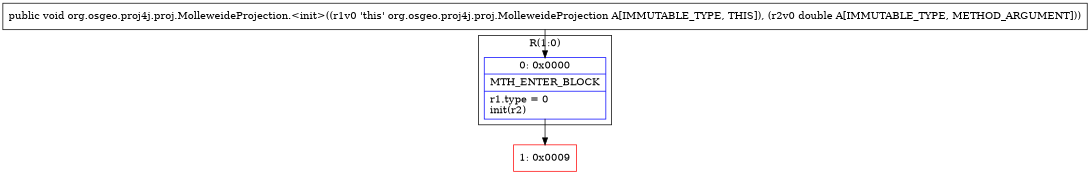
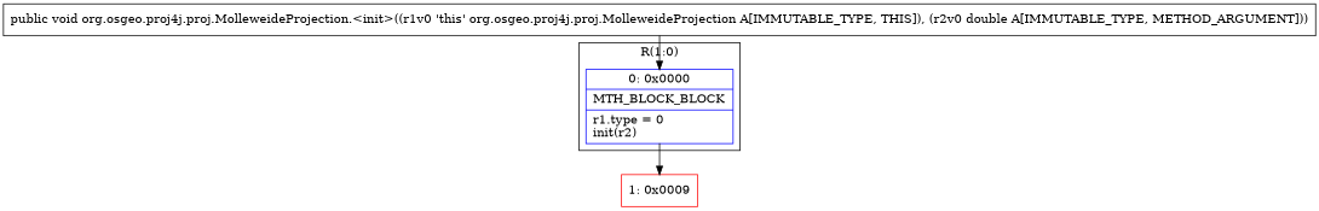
  digraph {
    node [shape=record]
-   n1 [color=blue label="{0\:\ 0x0000|MTH_ENTER_BLOCK\l|r1.type = 0\linit(r2)\l}"]
+   n1 [color=blue label="{0\:\ 0x0000|MTH_BLOCK_BLOCK\l|r1.type = 0\linit(r2)\l}"]
    n2 [color=red label="{1\:\ 0x0009}"]
    n3 [label="{public void org.osgeo.proj4j.proj.MolleweideProjection.\<init\>((r1v0 'this' org.osgeo.proj4j.proj.MolleweideProjection A[IMMUTABLE_TYPE, THIS]), (r2v0 double A[IMMUTABLE_TYPE, METHOD_ARGUMENT])) }"]
    subgraph cluster_1 {
      label="R(1:0)"
      n1
    }
    n1 -> n2
    n3 -> n1
  }
